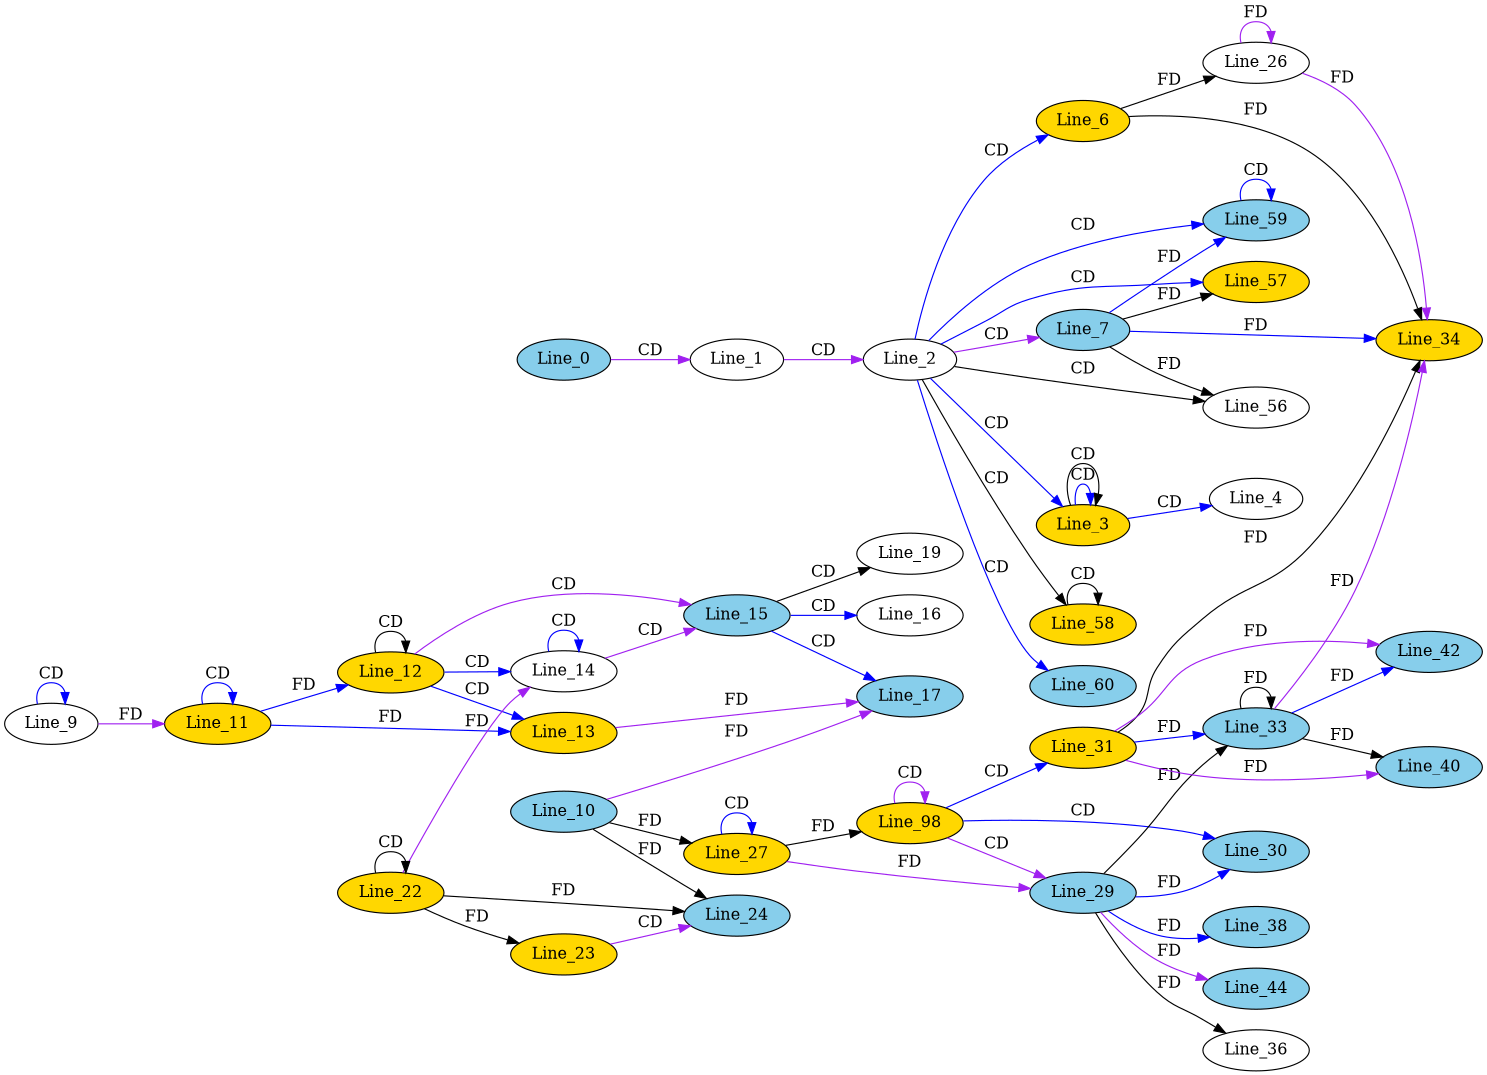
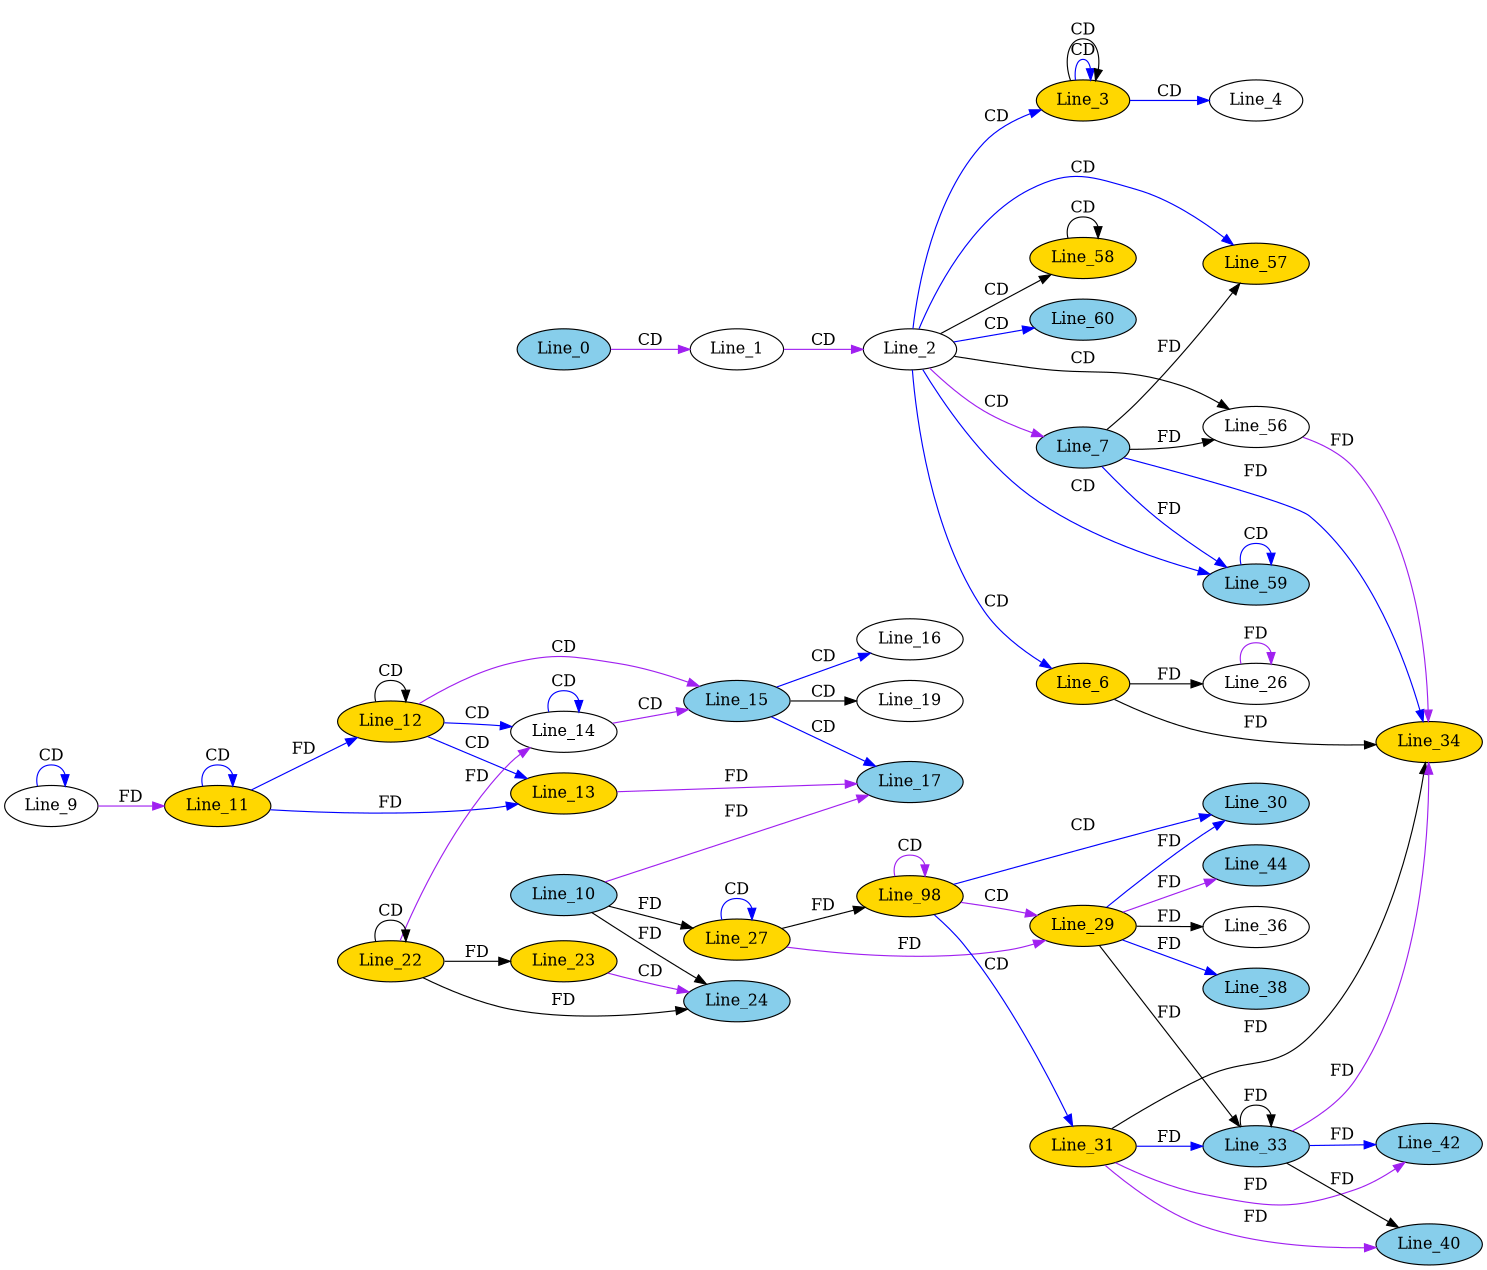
  digraph {
    rankdir=LR
    node [fillcolor=skyblue style=filled]
    edge [color=blue]
    Line_1 [fillcolor=white]
    Line_0
    Line_2 [fillcolor=white]
    Line_3 [fillcolor=gold]
    Line_6 [fillcolor=gold]
    Line_7
    Line_56 [fillcolor=white]
    Line_57 [fillcolor=gold]
    Line_58 [fillcolor=gold]
    Line_59
    Line_60
    Line_4 [fillcolor=white]
    Line_26 [fillcolor=white]
    Line_34 [fillcolor=gold]
    Line_9 [fillcolor=white]
    Line_11 [fillcolor=gold]
    Line_12 [fillcolor=gold]
    Line_13 [fillcolor=gold]
    Line_14 [fillcolor=white]
    Line_15
    Line_17
    Line_16 [fillcolor=white]
    Line_19 [fillcolor=white]
    Line_10
    Line_24
    Line_27 [fillcolor=gold]
    n27 [fillcolor=gold label=Line_98]
-   Line_29
+   Line_29 [fillcolor=gold]
    Line_22 [fillcolor=gold]
    Line_23 [fillcolor=gold]
    Line_30
    Line_31 [fillcolor=gold]
    Line_33
    Line_36 [fillcolor=white]
    Line_38
    Line_44
    Line_40
    Line_42
    Line_1 -> Line_2 [color=purple label=CD]
    Line_0 -> Line_1 [color=purple label=CD]
    Line_2 -> Line_3 [label=CD]
    Line_2 -> Line_6 [label=CD]
    Line_2 -> Line_7 [color=purple label=CD]
    Line_2 -> Line_56 [color=black label=CD]
    Line_2 -> Line_57 [label=CD]
    Line_2 -> Line_58 [color=black label=CD]
    Line_2 -> Line_59 [label=CD]
    Line_2 -> Line_60 [label=CD]
    Line_3 -> Line_3 [label=CD]
    Line_3 -> Line_3 [color=black label=CD]
    Line_3 -> Line_4 [label=CD]
    Line_6 -> Line_26 [color=black label=FD]
    Line_6 -> Line_34 [color=black label=FD]
    Line_7 -> Line_56 [color=black label=FD]
    Line_7 -> Line_57 [color=black label=FD]
    Line_7 -> Line_59 [label=FD]
    Line_7 -> Line_34 [label=FD]
    Line_58 -> Line_58 [color=black label=CD]
    Line_59 -> Line_59 [label=CD]
    Line_26 -> Line_26 [color=purple label=FD]
-   Line_26 -> Line_34 [color=purple label=FD]
+   Line_56 -> Line_34 [color=purple label=FD]
    Line_9 -> Line_9 [label=CD]
    Line_9 -> Line_11 [color=purple label=FD]
    Line_11 -> Line_11 [label=CD]
    Line_11 -> Line_12 [label=FD]
    Line_11 -> Line_13 [label=FD]
    Line_12 -> Line_12 [color=black label=CD]
    Line_12 -> Line_13 [label=CD]
    Line_12 -> Line_14 [label=CD]
    Line_12 -> Line_15 [color=purple label=CD]
    Line_13 -> Line_17 [color=purple label=FD]
    Line_14 -> Line_14 [label=CD]
    Line_14 -> Line_15 [color=purple label=CD]
    Line_15 -> Line_17 [label=CD]
    Line_15 -> Line_16 [label=CD]
    Line_15 -> Line_19 [color=black label=CD]
    Line_10 -> Line_17 [color=purple label=FD]
    Line_10 -> Line_24 [color=black label=FD]
    Line_10 -> Line_27 [color=black label=FD]
    Line_27 -> Line_27 [label=CD]
    Line_27 -> n27 [color=black label=FD]
    Line_27 -> Line_29 [color=purple label=FD]
    n27 -> n27 [color=purple label=CD]
    n27 -> Line_29 [color=purple label=CD]
    n27 -> Line_30 [label=CD]
    n27 -> Line_31 [label=CD]
    Line_29 -> Line_30 [label=FD]
    Line_29 -> Line_33 [color=black label=FD]
    Line_29 -> Line_36 [color=black label=FD]
    Line_29 -> Line_38 [label=FD]
    Line_29 -> Line_44 [color=purple label=FD]
    Line_22 -> Line_14 [color=purple label=FD]
    Line_22 -> Line_24 [color=black label=FD]
    Line_22 -> Line_22 [color=black label=CD]
    Line_22 -> Line_23 [color=black label=FD]
    Line_23 -> Line_24 [color=purple label=CD]
    Line_31 -> Line_34 [color=black label=FD]
    Line_31 -> Line_33 [label=FD]
    Line_31 -> Line_40 [color=purple label=FD]
    Line_31 -> Line_42 [color=purple label=FD]
    Line_33 -> Line_34 [color=purple label=FD]
    Line_33 -> Line_33 [color=black label=FD]
    Line_33 -> Line_40 [color=black label=FD]
    Line_33 -> Line_42 [label=FD]
  }
